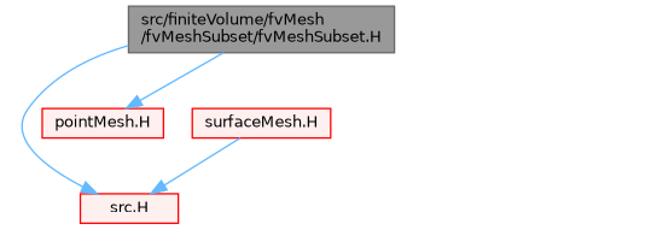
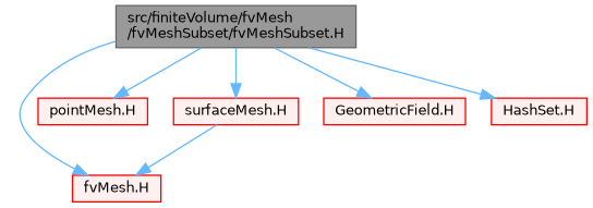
  digraph {
    node [color=red fillcolor="#FFF0F0" fontname=Helvetica fontsize=10 shape=box style=filled]
    edge [color=steelblue1 fontname=Helvetica fontsize=10 labelfontname=Helvetica labelfontsize=10 style=solid]
    n1 [color=gray40 fillcolor=grey60 fontcolor=black height=0.2 label="src/finiteVolume/fvMesh\l/fvMeshSubset/fvMeshSubset.H" width=0.4]
-   n2 [height=0.2 label="src.H" width=0.4]
+   n2 [height=0.2 label="fvMesh.H" width=0.4]
    n3 [height=0.2 label="pointMesh.H" width=0.4]
    n4 [height=0.2 label="surfaceMesh.H" width=0.4]
+   n5 [height=0.2 label="GeometricField.H" width=0.4]
+   n6 [height=0.2 label="HashSet.H" width=0.4]
    n1 -> n2
    n1 -> n3
+   n1 -> n4
+   n1 -> n5
+   n1 -> n6
    n4 -> n2
  }
